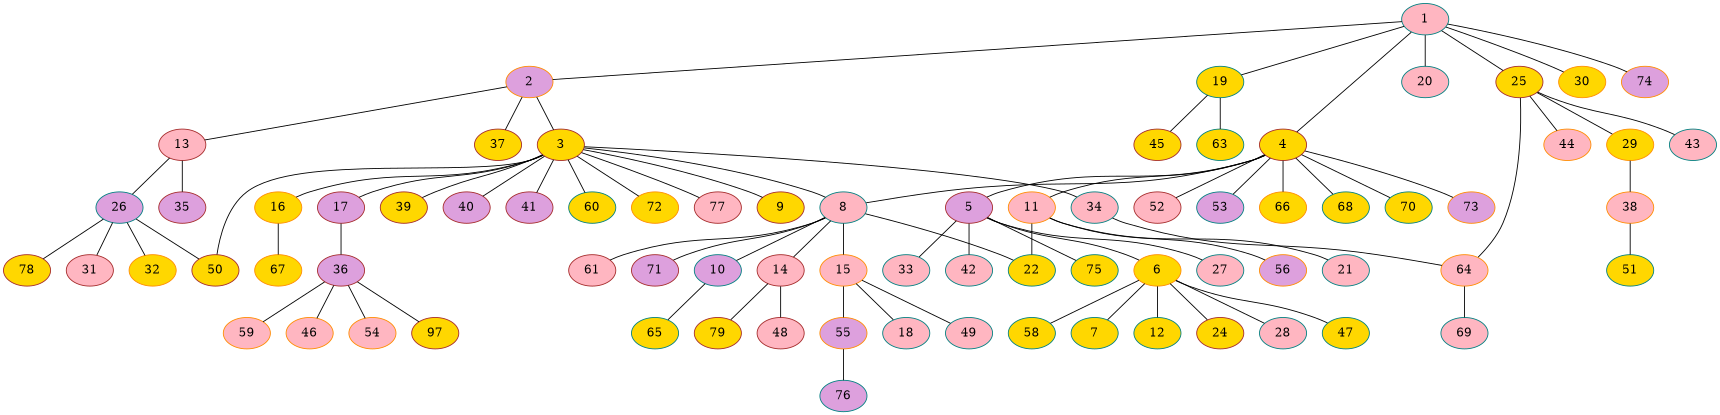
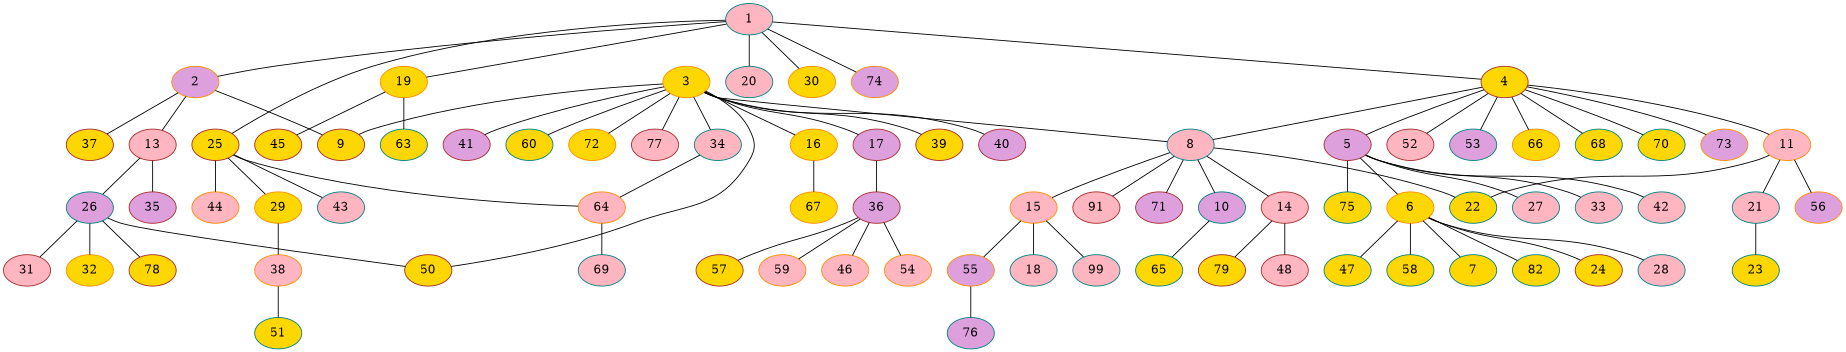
  graph {
    node [color=teal fillcolor=gold style=filled]
    1 [fillcolor=lightpink]
    2 [color=darkorange fillcolor=plum]
    4 [color=brown]
-   19
+   19 [color=darkorange]
    20 [fillcolor=lightpink]
    25 [color=brown]
    30 [color=darkorange]
    74 [color=darkorange fillcolor=plum]
-   3 [color=brown]
+   3 [color=darkorange]
    13 [color=brown fillcolor=lightpink]
    37 [color=brown]
    8 [fillcolor=lightpink]
    5 [color=brown fillcolor=plum]
    11 [color=darkorange fillcolor=lightpink]
    52 [color=brown fillcolor=lightpink]
    53 [fillcolor=plum]
    66 [color=darkorange]
    68
    70
    73 [color=darkorange fillcolor=plum]
    45 [color=brown]
    63
    29 [color=darkorange]
    43 [fillcolor=lightpink]
    44 [color=darkorange fillcolor=lightpink]
    64 [color=darkorange fillcolor=lightpink]
    9 [color=brown]
    16 [color=darkorange]
    17 [color=brown fillcolor=plum]
    34 [fillcolor=lightpink]
    39 [color=brown]
    40 [color=brown fillcolor=plum]
    41 [color=brown fillcolor=plum]
    50 [color=brown]
    60
    72 [color=darkorange]
    77 [color=brown fillcolor=lightpink]
    26 [fillcolor=plum]
    35 [color=brown fillcolor=plum]
    10 [fillcolor=plum]
    14 [color=brown fillcolor=lightpink]
    15 [color=darkorange fillcolor=lightpink]
    22
-   61 [color=brown fillcolor=lightpink]
+   61 [color=brown fillcolor=lightpink label=91]
    71 [color=brown fillcolor=plum]
    67 [color=darkorange]
    36 [color=brown fillcolor=plum]
    6 [color=darkorange]
    27 [fillcolor=lightpink]
    33 [fillcolor=lightpink]
    42 [fillcolor=lightpink]
    75
    21 [fillcolor=lightpink]
    56 [color=darkorange fillcolor=plum]
    7
-   12
+   12 [label=82]
    24 [color=brown]
    28 [fillcolor=lightpink]
    47
    58
    65
    48 [color=brown fillcolor=lightpink]
    79 [color=brown]
    18 [fillcolor=lightpink]
-   49 [fillcolor=lightpink]
+   49 [fillcolor=lightpink label=99]
    55 [color=darkorange fillcolor=plum]
+   23
    31 [color=brown fillcolor=lightpink]
    32 [color=darkorange]
    78 [color=brown]
    76 [fillcolor=plum]
    46 [color=darkorange fillcolor=lightpink]
    54 [color=darkorange fillcolor=lightpink]
-   57 [color=brown label=97]
+   57 [color=brown]
    59 [color=darkorange fillcolor=lightpink]
    38 [color=darkorange fillcolor=lightpink]
    69 [fillcolor=lightpink]
    51
    1 -- 2
    1 -- 4
    1 -- 19
    1 -- 20
    1 -- 25
    1 -- 30
    1 -- 74
-   2 -- 3
+   2 -- 9
    2 -- 13
    2 -- 37
    4 -- 8
    4 -- 5
    4 -- 11
    4 -- 52
    4 -- 53
    4 -- 66
    4 -- 68
    4 -- 70
    4 -- 73
    19 -- 45
    19 -- 63
    25 -- 29
    25 -- 43
    25 -- 44
    25 -- 64
    3 -- 8
    3 -- 9
    3 -- 16
    3 -- 17
    3 -- 34
    3 -- 39
    3 -- 40
    3 -- 41
    3 -- 50
    3 -- 60
    3 -- 72
    3 -- 77
    13 -- 26
    13 -- 35
    8 -- 10
    8 -- 14
    8 -- 15
    8 -- 22
    8 -- 61
    8 -- 71
    5 -- 6
    5 -- 27
    5 -- 33
    5 -- 42
    5 -- 75
    11 -- 22
    11 -- 21
    11 -- 56
    29 -- 38
    64 -- 69
    16 -- 67
    17 -- 36
    34 -- 64
    26 -- 50
    26 -- 31
    26 -- 32
    26 -- 78
    10 -- 65
    14 -- 48
    14 -- 79
    15 -- 18
    15 -- 49
    15 -- 55
    36 -- 46
    36 -- 54
    36 -- 57
    36 -- 59
    6 -- 7
    6 -- 12
    6 -- 24
    6 -- 28
    6 -- 47
    6 -- 58
+   21 -- 23
    55 -- 76
    38 -- 51
  }
